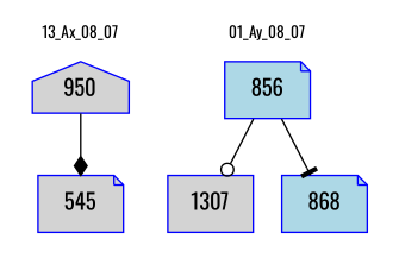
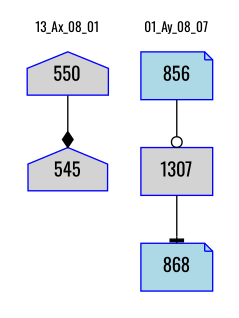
  digraph {
    fontname=Oswald
    node [color=blue fillcolor=lightgrey fontname=Oswald shape=house style=filled]
    edge [color=black fontname=Oswald]
-   n1 [label=950]
-   n2 [label=545 shape=note]
+   n1 [label=550]
+   n2 [label=545]
    n3 [fillcolor=lightblue label=856 shape=note]
    n4 [label=1307 shape=box]
    n5 [fillcolor=lightblue label=868 shape=note]
    subgraph cluster_1 {
      color=white
      fontsize=10
-     label="13_Ax_08_07"
+     label="13_Ax_08_01"
      n1
      n2
    }
    subgraph cluster_2 {
      color=white
      fontsize=10
      label="01_Ay_08_07"
      n3
      n4
      n5
    }
    n1 -> n2 [arrowhead=diamond]
    n3 -> n4 [arrowhead=odot]
-   n3 -> n5 [arrowhead=tee]
+   n4 -> n5 [arrowhead=tee]
  }
